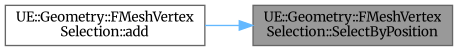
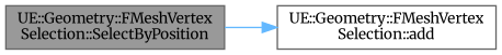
  digraph {
    rankdir=LR
    fontname=Merriweather
    node [fontname=Merriweather fontsize=10 shape=box style=filled]
    n1 [color=gray40 fillcolor=grey60 fontcolor=black height=0.2 label="UE::Geometry::FMeshVertex\lSelection::SelectByPosition" width=0.4]
    n2 [color=grey40 fillcolor=white height=0.2 label="UE::Geometry::FMeshVertex\lSelection::add" width=0.4]
-   n2 -> n1 [color=steelblue1 fontname=Merriweather fontsize=10 labelfontname=Helvetica labelfontsize=10 style=solid]
+   n1 -> n2 [color=steelblue1 fontname=Merriweather fontsize=10 labelfontname=Helvetica labelfontsize=10 style=solid]
  }
